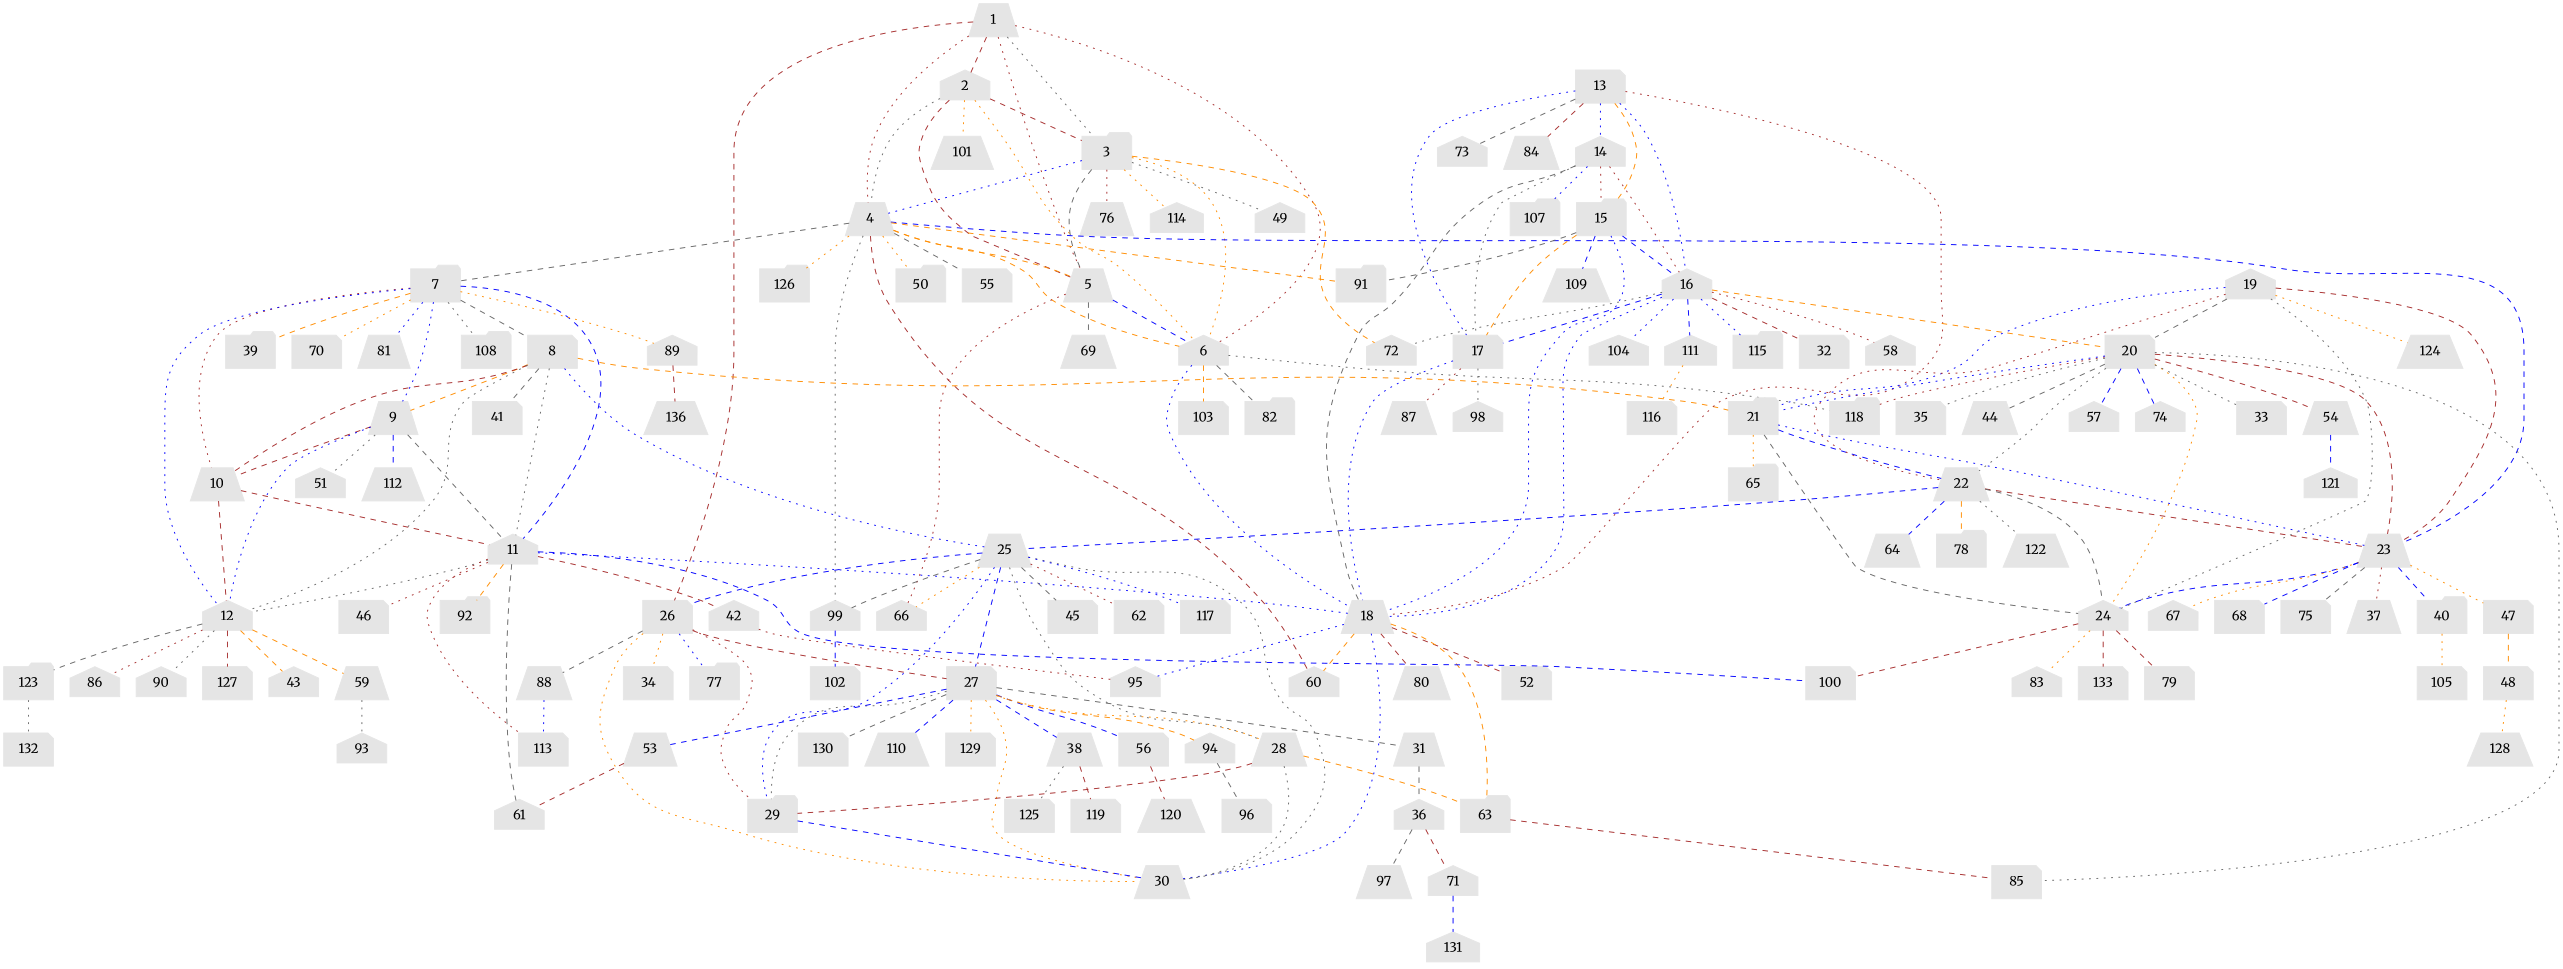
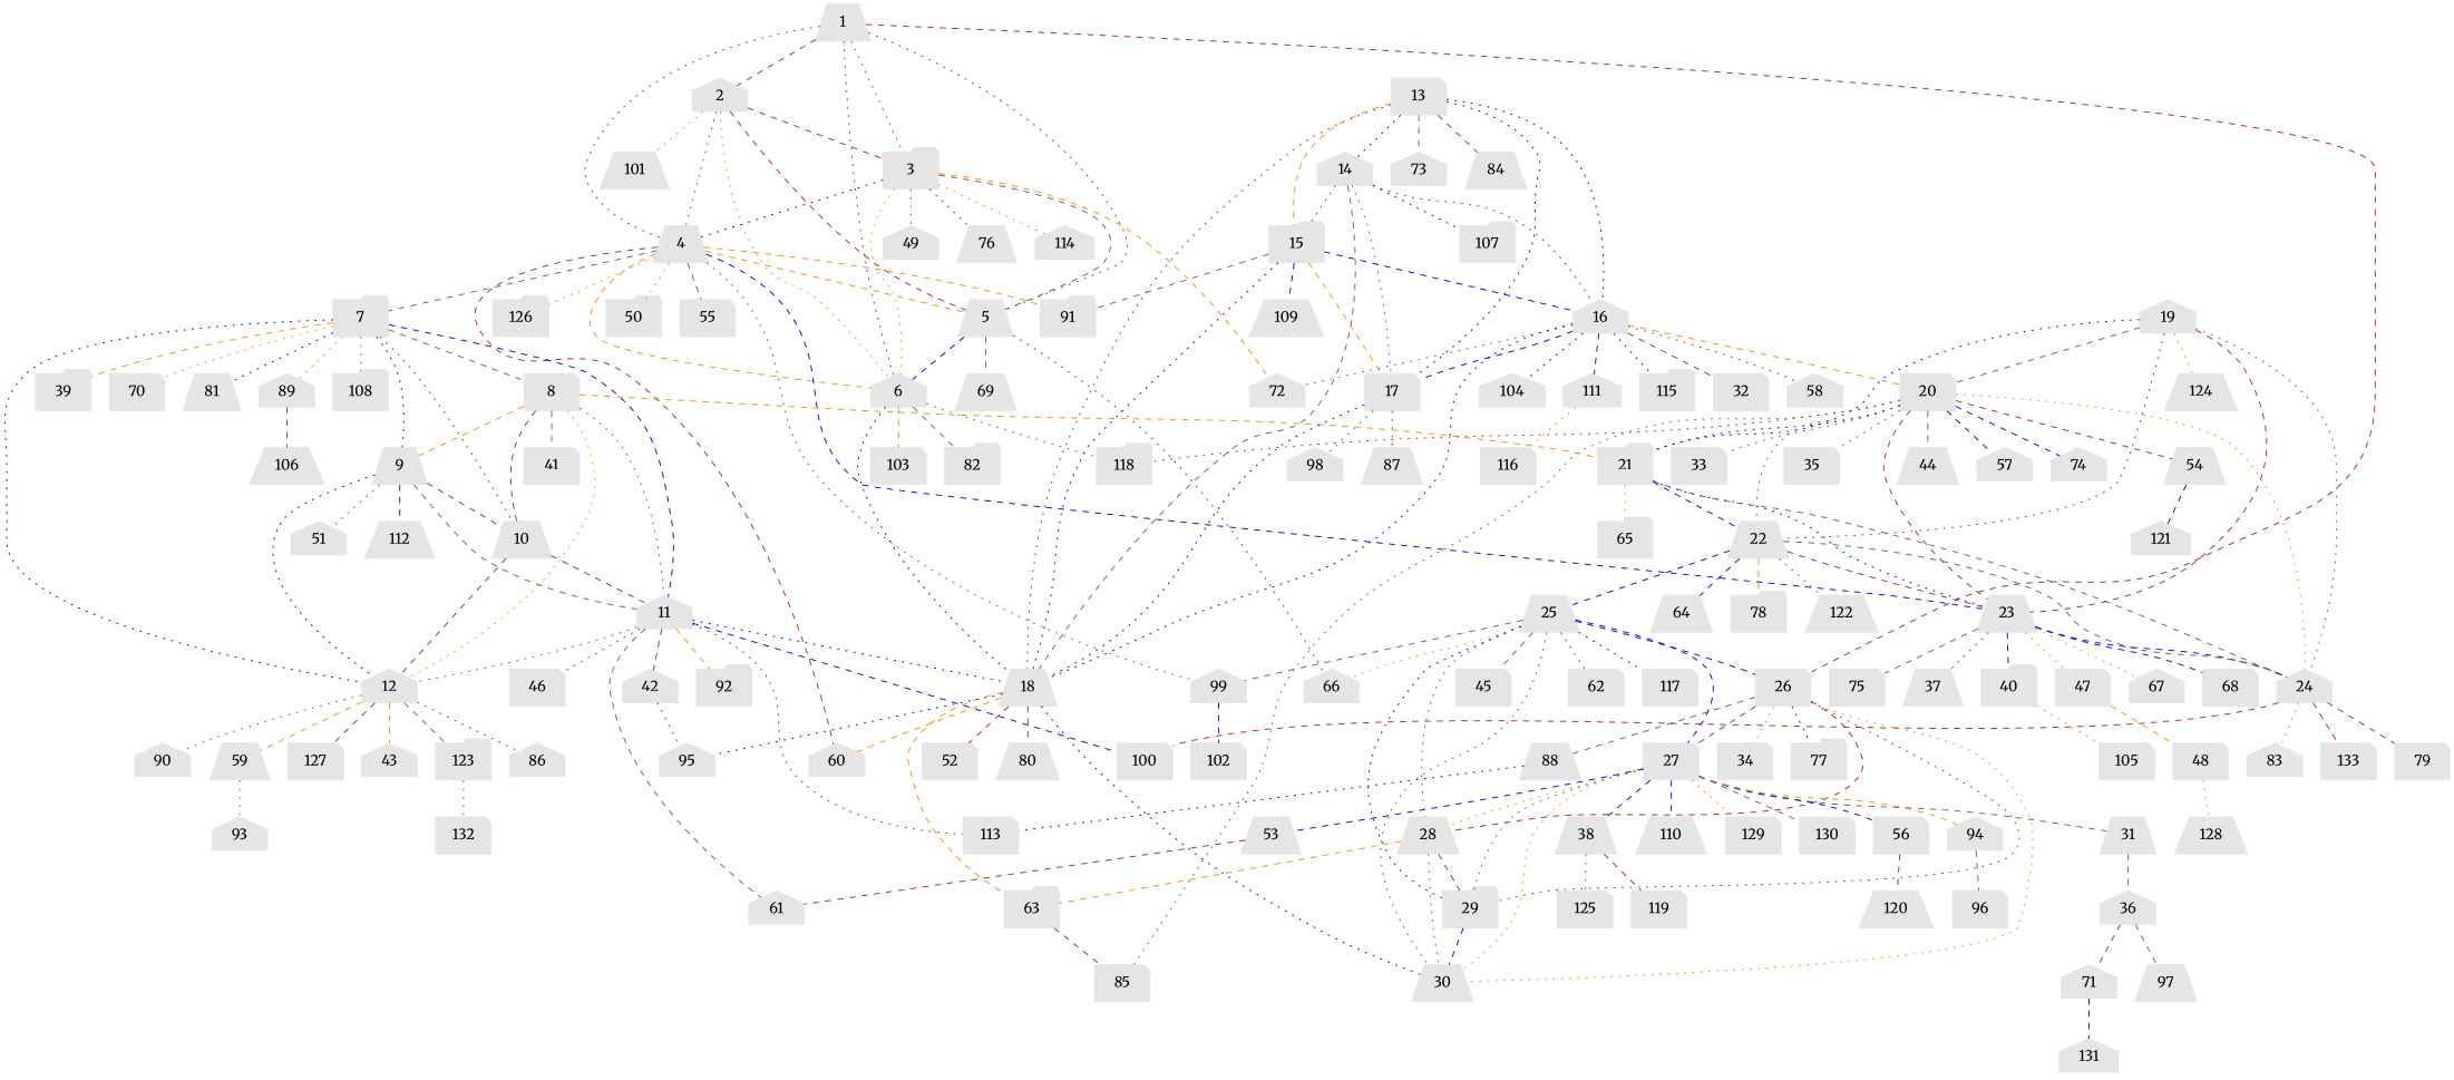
  graph {
    fontname=Merriweather
    node [color=gray90 fontname=Merriweather shape=note style=filled]
    edge [color=gray40 fontname=Merriweather style=dashed]
    1 [shape=trapezium]
    2 [shape=house]
    3 [shape=folder]
    4 [shape=trapezium]
    5 [shape=trapezium]
    6 [shape=house]
    26
    101 [shape=trapezium]
    49 [shape=house]
    72 [shape=house]
    76 [shape=trapezium]
    114 [shape=house]
    7 [shape=folder]
    23 [shape=trapezium]
    50 [shape=folder]
    55
    60 [shape=house]
    91 [shape=folder]
    99 [shape=house]
    126 [shape=folder]
    66 [shape=house]
    69 [shape=trapezium]
    18 [shape=trapezium]
    82 [shape=folder]
    103
    118 [shape=folder]
    30 [shape=trapezium]
    27
    28 [shape=trapezium]
    29 [shape=folder]
    34
    77 [shape=folder]
    88 [shape=trapezium]
    8
    9 [shape=trapezium]
    10 [shape=trapezium]
    11 [shape=house]
    12 [shape=house]
    39 [shape=folder]
    70
    81 [shape=trapezium]
    89 [shape=house]
    108 [shape=folder]
    24 [shape=house]
    37 [shape=trapezium]
    40 [shape=folder]
    47
    67 [shape=house]
    68
    75
    102
    52
    63 [shape=folder]
    80 [shape=trapezium]
    95 [shape=house]
    21 [shape=folder]
    25 [shape=trapezium]
    41
    51 [shape=house]
    112 [shape=trapezium]
    42 [shape=house]
    46
    61 [shape=house]
    92 [shape=folder]
    100
    113
    43 [shape=house]
    59 [shape=trapezium]
    86 [shape=house]
    90 [shape=house]
    123 [shape=folder]
    127
-   106 [shape=trapezium label=136]
+   106 [shape=trapezium]
    22 [shape=trapezium]
    65 [shape=folder]
    45
    62
    117
    93 [shape=house]
    132
    13
    14 [shape=house]
    15 [shape=folder]
    16 [shape=house]
    17
    73 [shape=house]
    84 [shape=trapezium]
    107 [shape=folder]
    109 [shape=trapezium]
    20
    32
    58 [shape=house]
    104 [shape=house]
    111 [shape=house]
    115 [shape=folder]
    87 [shape=trapezium]
    98 [shape=house]
    33
    35
    44 [shape=trapezium]
    54 [shape=trapezium]
    57 [shape=house]
    74 [shape=house]
    85
    116
    19 [shape=house]
    124 [shape=trapezium]
    64 [shape=trapezium]
    78 [shape=folder]
    122 [shape=trapezium]
    79
    83 [shape=house]
    133
    121 [shape=house]
    105
    48
    31 [shape=trapezium]
    38 [shape=trapezium]
    53 [shape=trapezium]
    56
    94 [shape=house]
    110 [shape=trapezium]
    129
    130
    36 [shape=house]
    119
    125
    120 [shape=trapezium]
    96
    71 [shape=house]
    97 [shape=trapezium]
    131 [shape=house]
    128 [shape=trapezium]
    1 -- 2 [color=brown]
    1 -- 3 [style=dotted]
    1 -- 4 [color=brown style=dotted]
    1 -- 5 [color=brown style=dotted]
    1 -- 6 [color=brown style=dotted]
    1 -- 26 [color=brown]
    2 -- 3 [color=brown]
    2 -- 4 [style=dotted]
    2 -- 5 [color=brown]
    2 -- 6 [color=darkorange style=dotted]
    2 -- 101 [color=darkorange style=dotted]
    3 -- 4 [color=blue style=dotted]
    3 -- 5
    3 -- 6 [color=darkorange style=dotted]
    3 -- 49 [style=dotted]
    3 -- 72 [color=darkorange]
    3 -- 76 [color=brown style=dotted]
    3 -- 114 [color=darkorange style=dotted]
    4 -- 5 [color=darkorange]
    4 -- 6 [color=darkorange]
    4 -- 7
    4 -- 23 [color=blue]
    4 -- 50 [color=darkorange style=dotted]
    4 -- 55
    4 -- 60 [color=brown]
    4 -- 91 [color=darkorange]
    4 -- 99 [style=dotted]
    4 -- 126 [color=darkorange style=dotted]
    5 -- 6 [color=blue]
    5 -- 66 [color=brown style=dotted]
    5 -- 69
    6 -- 18 [color=blue style=dotted]
    6 -- 82
    6 -- 103 [color=darkorange]
    6 -- 118 [style=dotted]
    26 -- 30 [color=darkorange style=dotted]
    26 -- 27 [color=brown]
+   26 -- 28 [color=brown]
    26 -- 29 [color=brown style=dotted]
    26 -- 34 [color=darkorange style=dotted]
    26 -- 77 [color=blue style=dotted]
    26 -- 88
    7 -- 8
    7 -- 9 [color=blue style=dotted]
    7 -- 10 [color=brown style=dotted]
    7 -- 11 [color=blue]
    7 -- 12 [color=blue style=dotted]
    7 -- 39 [color=darkorange]
    7 -- 70 [color=darkorange style=dotted]
    7 -- 81 [color=blue style=dotted]
    7 -- 89 [color=darkorange style=dotted]
    7 -- 108 [style=dotted]
    23 -- 24 [color=blue]
    23 -- 37 [color=brown style=dotted]
    23 -- 40 [color=blue]
    23 -- 47 [color=darkorange style=dotted]
    23 -- 67 [color=darkorange style=dotted]
    23 -- 68 [color=blue]
    23 -- 75
    99 -- 102 [color=blue]
    18 -- 60 [color=darkorange]
    18 -- 30 [color=blue style=dotted]
    18 -- 52 [color=brown]
    18 -- 63 [color=darkorange]
    18 -- 80 [color=brown]
    18 -- 95 [color=blue style=dotted]
    27 -- 30 [color=darkorange style=dotted]
    27 -- 28 [color=darkorange style=dotted]
    27 -- 29 [style=dotted]
    27 -- 31
    27 -- 38 [color=blue]
    27 -- 53 [color=blue]
    27 -- 56 [color=blue]
    27 -- 94 [color=darkorange]
    27 -- 110 [color=blue]
    27 -- 129 [color=darkorange style=dotted]
    27 -- 130
    28 -- 30 [style=dotted]
    28 -- 29 [color=brown]
    28 -- 63 [color=darkorange]
    29 -- 30 [color=blue]
    88 -- 113 [color=blue style=dotted]
    8 -- 9 [color=darkorange]
    8 -- 10 [color=brown]
    8 -- 11 [style=dotted]
-   8 -- 12 [style=dotted]
+   8 -- 12 [color=darkorange style=dotted]
    8 -- 21 [color=darkorange]
-   8 -- 25 [color=blue style=dotted]
    8 -- 41
    9 -- 10 [color=brown]
    9 -- 11
    9 -- 12 [color=blue style=dotted]
    9 -- 51 [style=dotted]
    9 -- 112 [color=blue]
    10 -- 11 [color=brown]
    10 -- 12 [color=brown]
    11 -- 18 [color=blue style=dotted]
    11 -- 12 [style=dotted]
    11 -- 42 [color=brown]
    11 -- 46 [color=brown style=dotted]
    11 -- 61
    11 -- 92 [color=darkorange]
    11 -- 100 [color=blue]
    11 -- 113 [color=brown style=dotted]
    12 -- 43 [color=darkorange]
    12 -- 59 [color=darkorange]
    12 -- 86 [color=brown style=dotted]
    12 -- 90 [style=dotted]
    12 -- 123
    12 -- 127 [color=brown]
    89 -- 106 [color=brown]
    24 -- 100 [color=brown]
    24 -- 79 [color=brown]
    24 -- 83 [color=darkorange style=dotted]
    24 -- 133 [color=brown]
    40 -- 105 [color=darkorange style=dotted]
    47 -- 48 [color=darkorange]
    63 -- 85 [color=brown]
    21 -- 23 [color=blue style=dotted]
    21 -- 24
    21 -- 22 [color=blue]
    21 -- 65 [color=darkorange style=dotted]
    25 -- 26 [color=blue]
    25 -- 99
    25 -- 66 [color=darkorange style=dotted]
    25 -- 30 [style=dotted]
    25 -- 27 [color=blue]
    25 -- 28 [style=dotted]
    25 -- 29 [color=blue style=dotted]
    25 -- 45
    25 -- 62 [color=brown style=dotted]
    25 -- 117 [color=blue style=dotted]
    42 -- 95 [color=brown style=dotted]
    59 -- 93 [style=dotted]
    123 -- 132 [style=dotted]
    22 -- 23 [color=brown]
    22 -- 24
    22 -- 25 [color=blue]
    22 -- 64 [color=blue]
    22 -- 78 [color=darkorange]
    22 -- 122 [style=dotted]
    13 -- 18 [color=brown style=dotted]
    13 -- 14 [color=blue style=dotted]
    13 -- 15 [color=darkorange]
    13 -- 16 [color=blue style=dotted]
    13 -- 17 [color=blue style=dotted]
    13 -- 73
    13 -- 84 [color=brown]
    14 -- 18
    14 -- 15 [color=brown style=dotted]
    14 -- 16 [color=brown style=dotted]
    14 -- 17 [style=dotted]
    14 -- 107 [color=blue style=dotted]
    15 -- 91
    15 -- 18 [color=blue style=dotted]
    15 -- 16 [color=blue]
    15 -- 17 [color=darkorange]
    15 -- 109 [color=blue]
    16 -- 72 [style=dotted]
    16 -- 18 [color=blue style=dotted]
    16 -- 17 [color=blue]
    16 -- 20 [color=darkorange]
    16 -- 32 [color=brown]
    16 -- 58 [color=brown style=dotted]
    16 -- 104 [color=blue style=dotted]
    16 -- 111 [color=blue]
    16 -- 115 [color=blue style=dotted]
    17 -- 18 [color=blue style=dotted]
    17 -- 87 [color=brown style=dotted]
    17 -- 98 [style=dotted]
    20 -- 23 [color=brown]
    20 -- 118 [color=brown style=dotted]
    20 -- 24 [color=darkorange style=dotted]
    20 -- 21 [color=blue style=dotted]
    20 -- 22 [style=dotted]
    20 -- 33 [style=dotted]
    20 -- 35 [style=dotted]
    20 -- 44
    20 -- 54 [color=brown]
    20 -- 57 [color=blue]
    20 -- 74 [color=blue]
    20 -- 85 [style=dotted]
    111 -- 116 [color=darkorange style=dotted]
    54 -- 121 [color=blue]
    19 -- 23 [color=brown]
    19 -- 24 [style=dotted]
    19 -- 21 [color=blue style=dotted]
    19 -- 22 [color=brown style=dotted]
    19 -- 20
    19 -- 124 [color=darkorange style=dotted]
    48 -- 128 [color=darkorange style=dotted]
    31 -- 36
    38 -- 119 [color=brown]
    38 -- 125 [style=dotted]
    53 -- 61 [color=brown]
    56 -- 120 [color=brown]
    94 -- 96
    36 -- 71 [color=brown]
    36 -- 97
    71 -- 131 [color=blue]
  }
